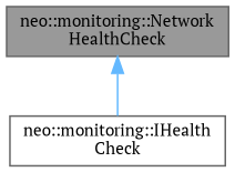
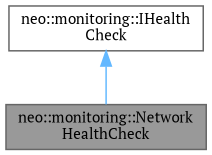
  digraph {
    fontname="PT Serif"
    node [color=gray40 fontname="PT Serif" fontsize=10 shape=box style=filled]
    n1 [fillcolor=grey60 fontcolor=black height=0.2 label="neo::monitoring::Network\lHealthCheck" width=0.4]
    n2 [fillcolor=white height=0.2 label="neo::monitoring::IHealth\lCheck" width=0.4]
-   n1 -> n2 [color=steelblue1 dir=back fontname="PT Serif" fontsize=10 labelfontname=Helvetica labelfontsize=10 style=solid]
+   n2 -> n1 [color=steelblue1 dir=back fontname="PT Serif" fontsize=10 labelfontname=Helvetica labelfontsize=10 style=solid]
  }
